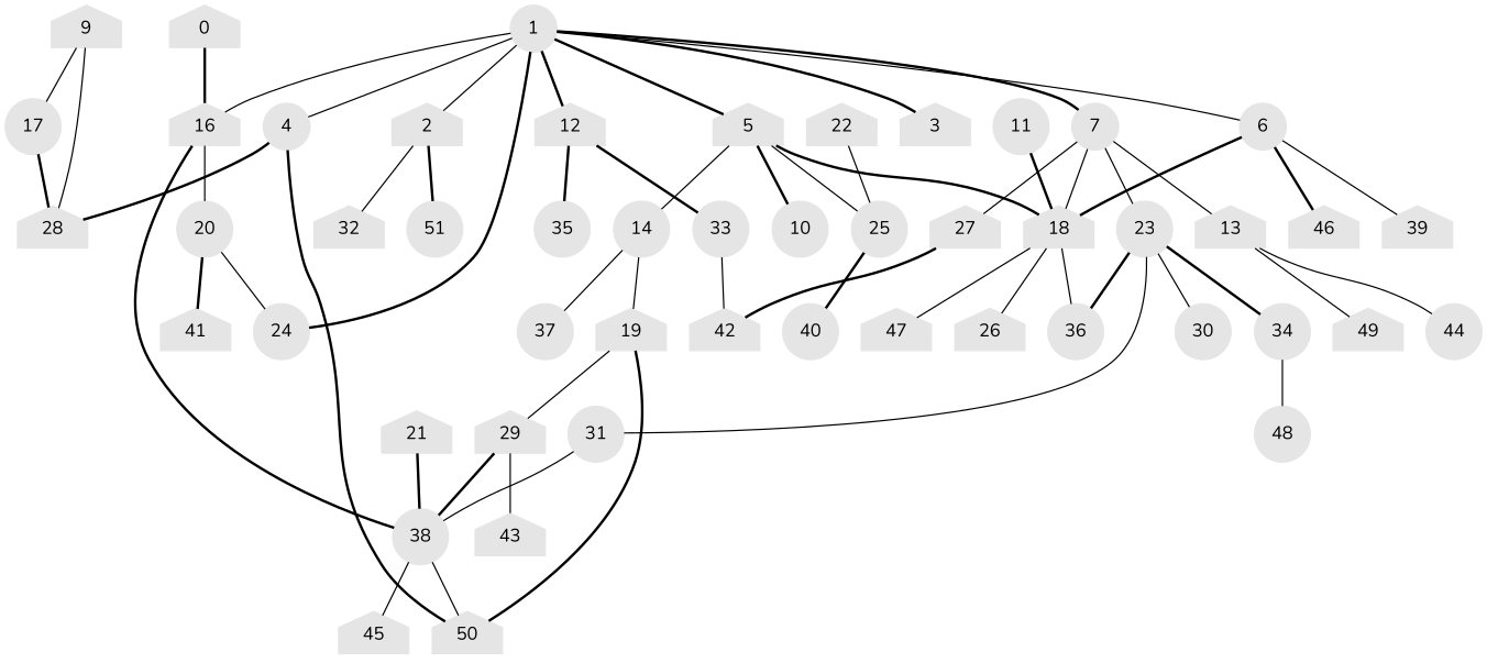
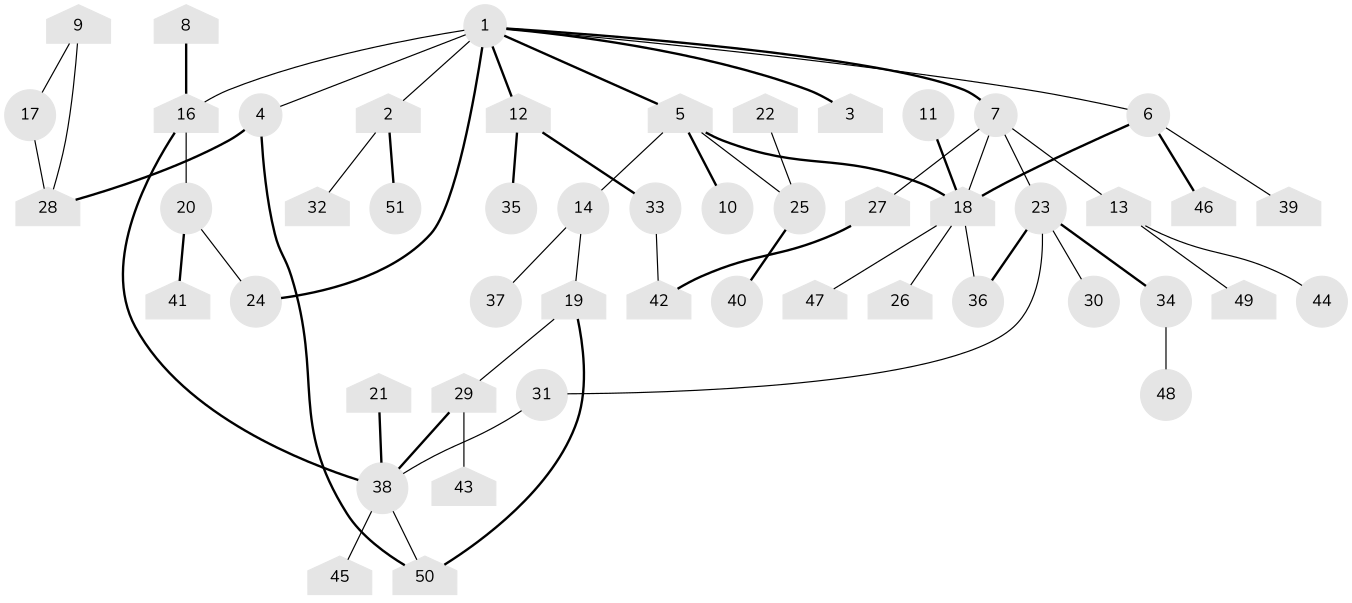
  graph {
    fontname=Nunito
    node [color=gray90 fontname=Nunito shape=house style=filled]
    edge [fontname=Nunito style=solid weight=1.0]
    1 [shape=circle]
    2
    3
    4 [shape=circle]
    5
    6 [shape=circle]
    7 [shape=circle]
    12
    16
    24 [shape=circle]
    32
    51 [shape=circle]
    28
    50
    10 [shape=circle]
    14 [shape=circle]
    18
    25 [shape=circle]
    39
    46
    13
    23 [shape=circle]
    27
    33 [shape=circle]
    35 [shape=circle]
    20 [shape=circle]
    38 [shape=circle]
    19
    37 [shape=circle]
    26
    36 [shape=circle]
    47
    40 [shape=circle]
    44 [shape=circle]
    49
    30 [shape=circle]
    31 [shape=circle]
    34 [shape=circle]
    42
-   8 [label=0]
+   8
    9
    17 [shape=circle]
    11 [shape=circle]
    29
    41
    45
    43
    21
    22
    48 [shape=circle]
    1 -- 2
    1 -- 3 [style=bold]
    1 -- 4
    1 -- 5 [style=bold]
    1 -- 6
    1 -- 7 [style=bold]
    1 -- 12 [style=bold]
    1 -- 16 [weight=2.0]
    1 -- 24 [style=bold]
    2 -- 32
    2 -- 51 [style=bold]
    4 -- 28 [style=bold]
    4 -- 50 [style=bold]
    5 -- 10 [style=bold]
    5 -- 14
    5 -- 18 [style=bold]
    5 -- 25
    6 -- 18 [style=bold]
    6 -- 39
    6 -- 46 [style=bold]
    7 -- 18 [weight=2.0]
    7 -- 13
    7 -- 23
    7 -- 27
    12 -- 33 [style=bold]
    12 -- 35 [style=bold]
    16 -- 20
    16 -- 38 [style=bold]
    14 -- 19
    14 -- 37
    18 -- 26
    18 -- 36 [weight=2.0]
    18 -- 47
    25 -- 40 [style=bold]
    13 -- 44
    13 -- 49
    23 -- 36 [style=bold]
    23 -- 30
    23 -- 31
    23 -- 34 [style=bold]
    27 -- 42 [style=bold]
    33 -- 42
    20 -- 24
    20 -- 41 [style=bold]
    38 -- 50
    38 -- 45
    19 -- 50 [style=bold]
    19 -- 29
    31 -- 38
    34 -- 48
    8 -- 16 [style=bold]
    9 -- 28
    9 -- 17
-   17 -- 28 [style=bold]
+   17 -- 28
    11 -- 18 [style=bold]
    29 -- 38 [style=bold]
    29 -- 43
    21 -- 38 [style=bold]
    22 -- 25
  }
